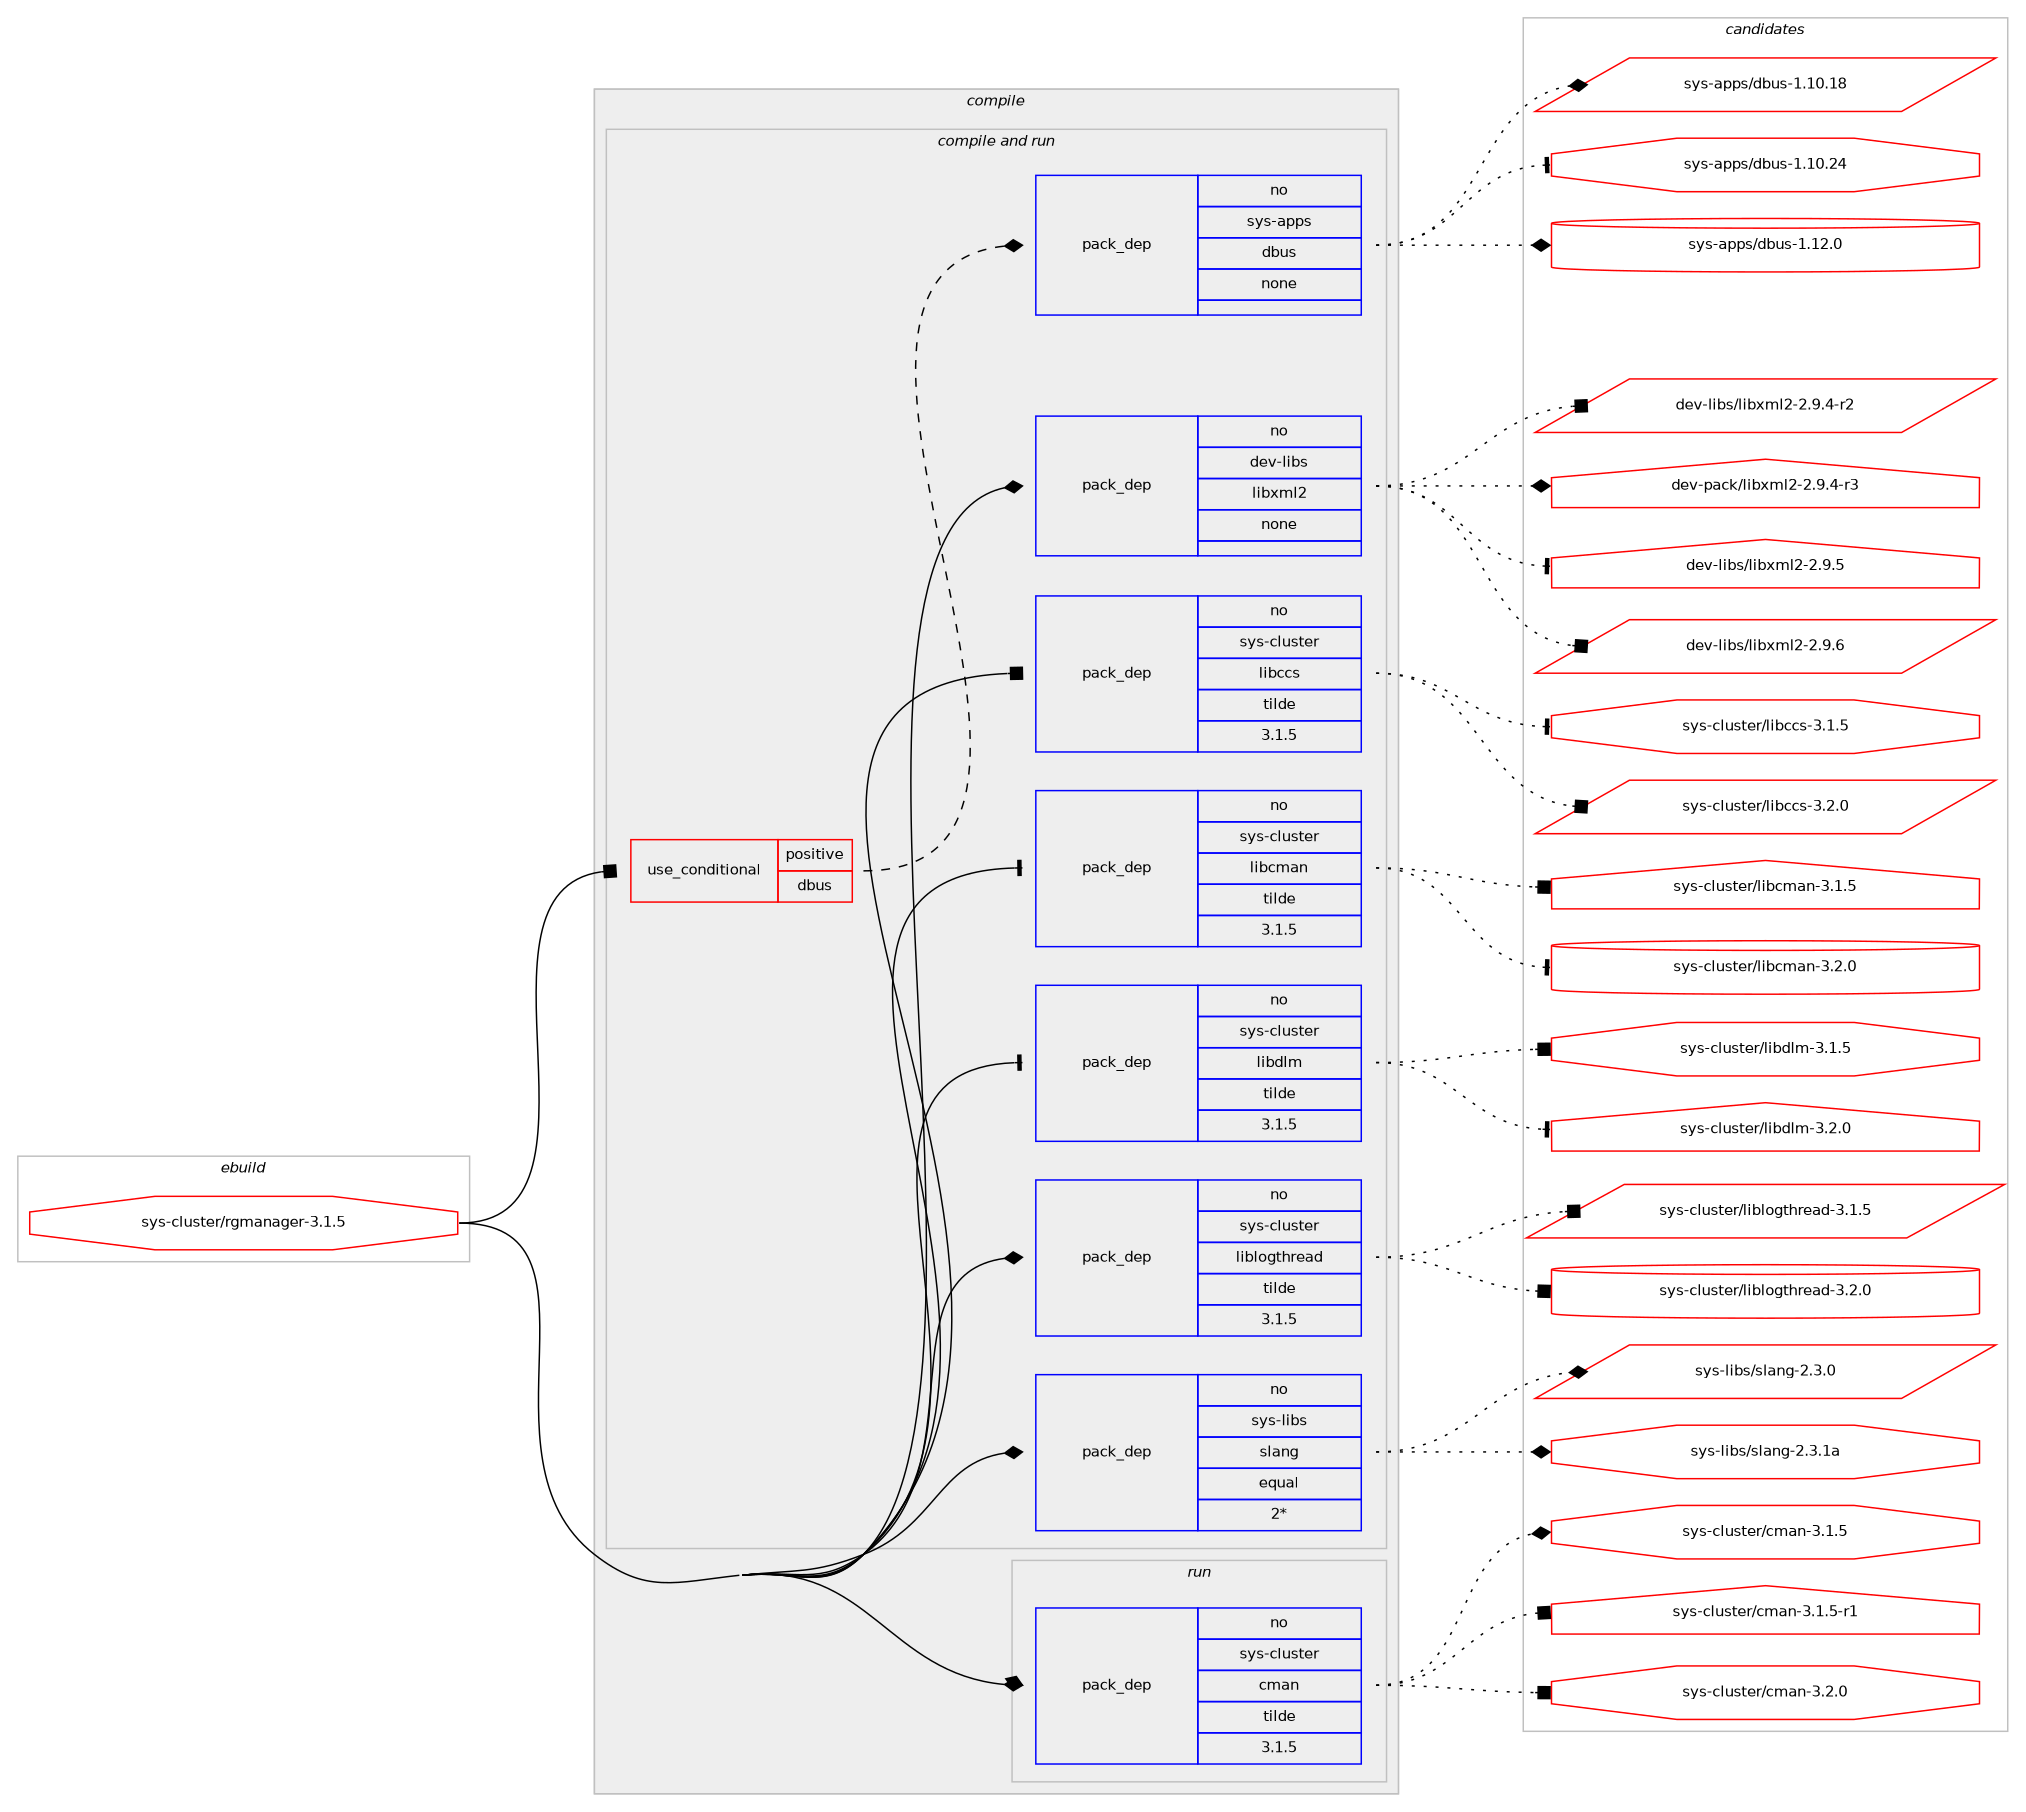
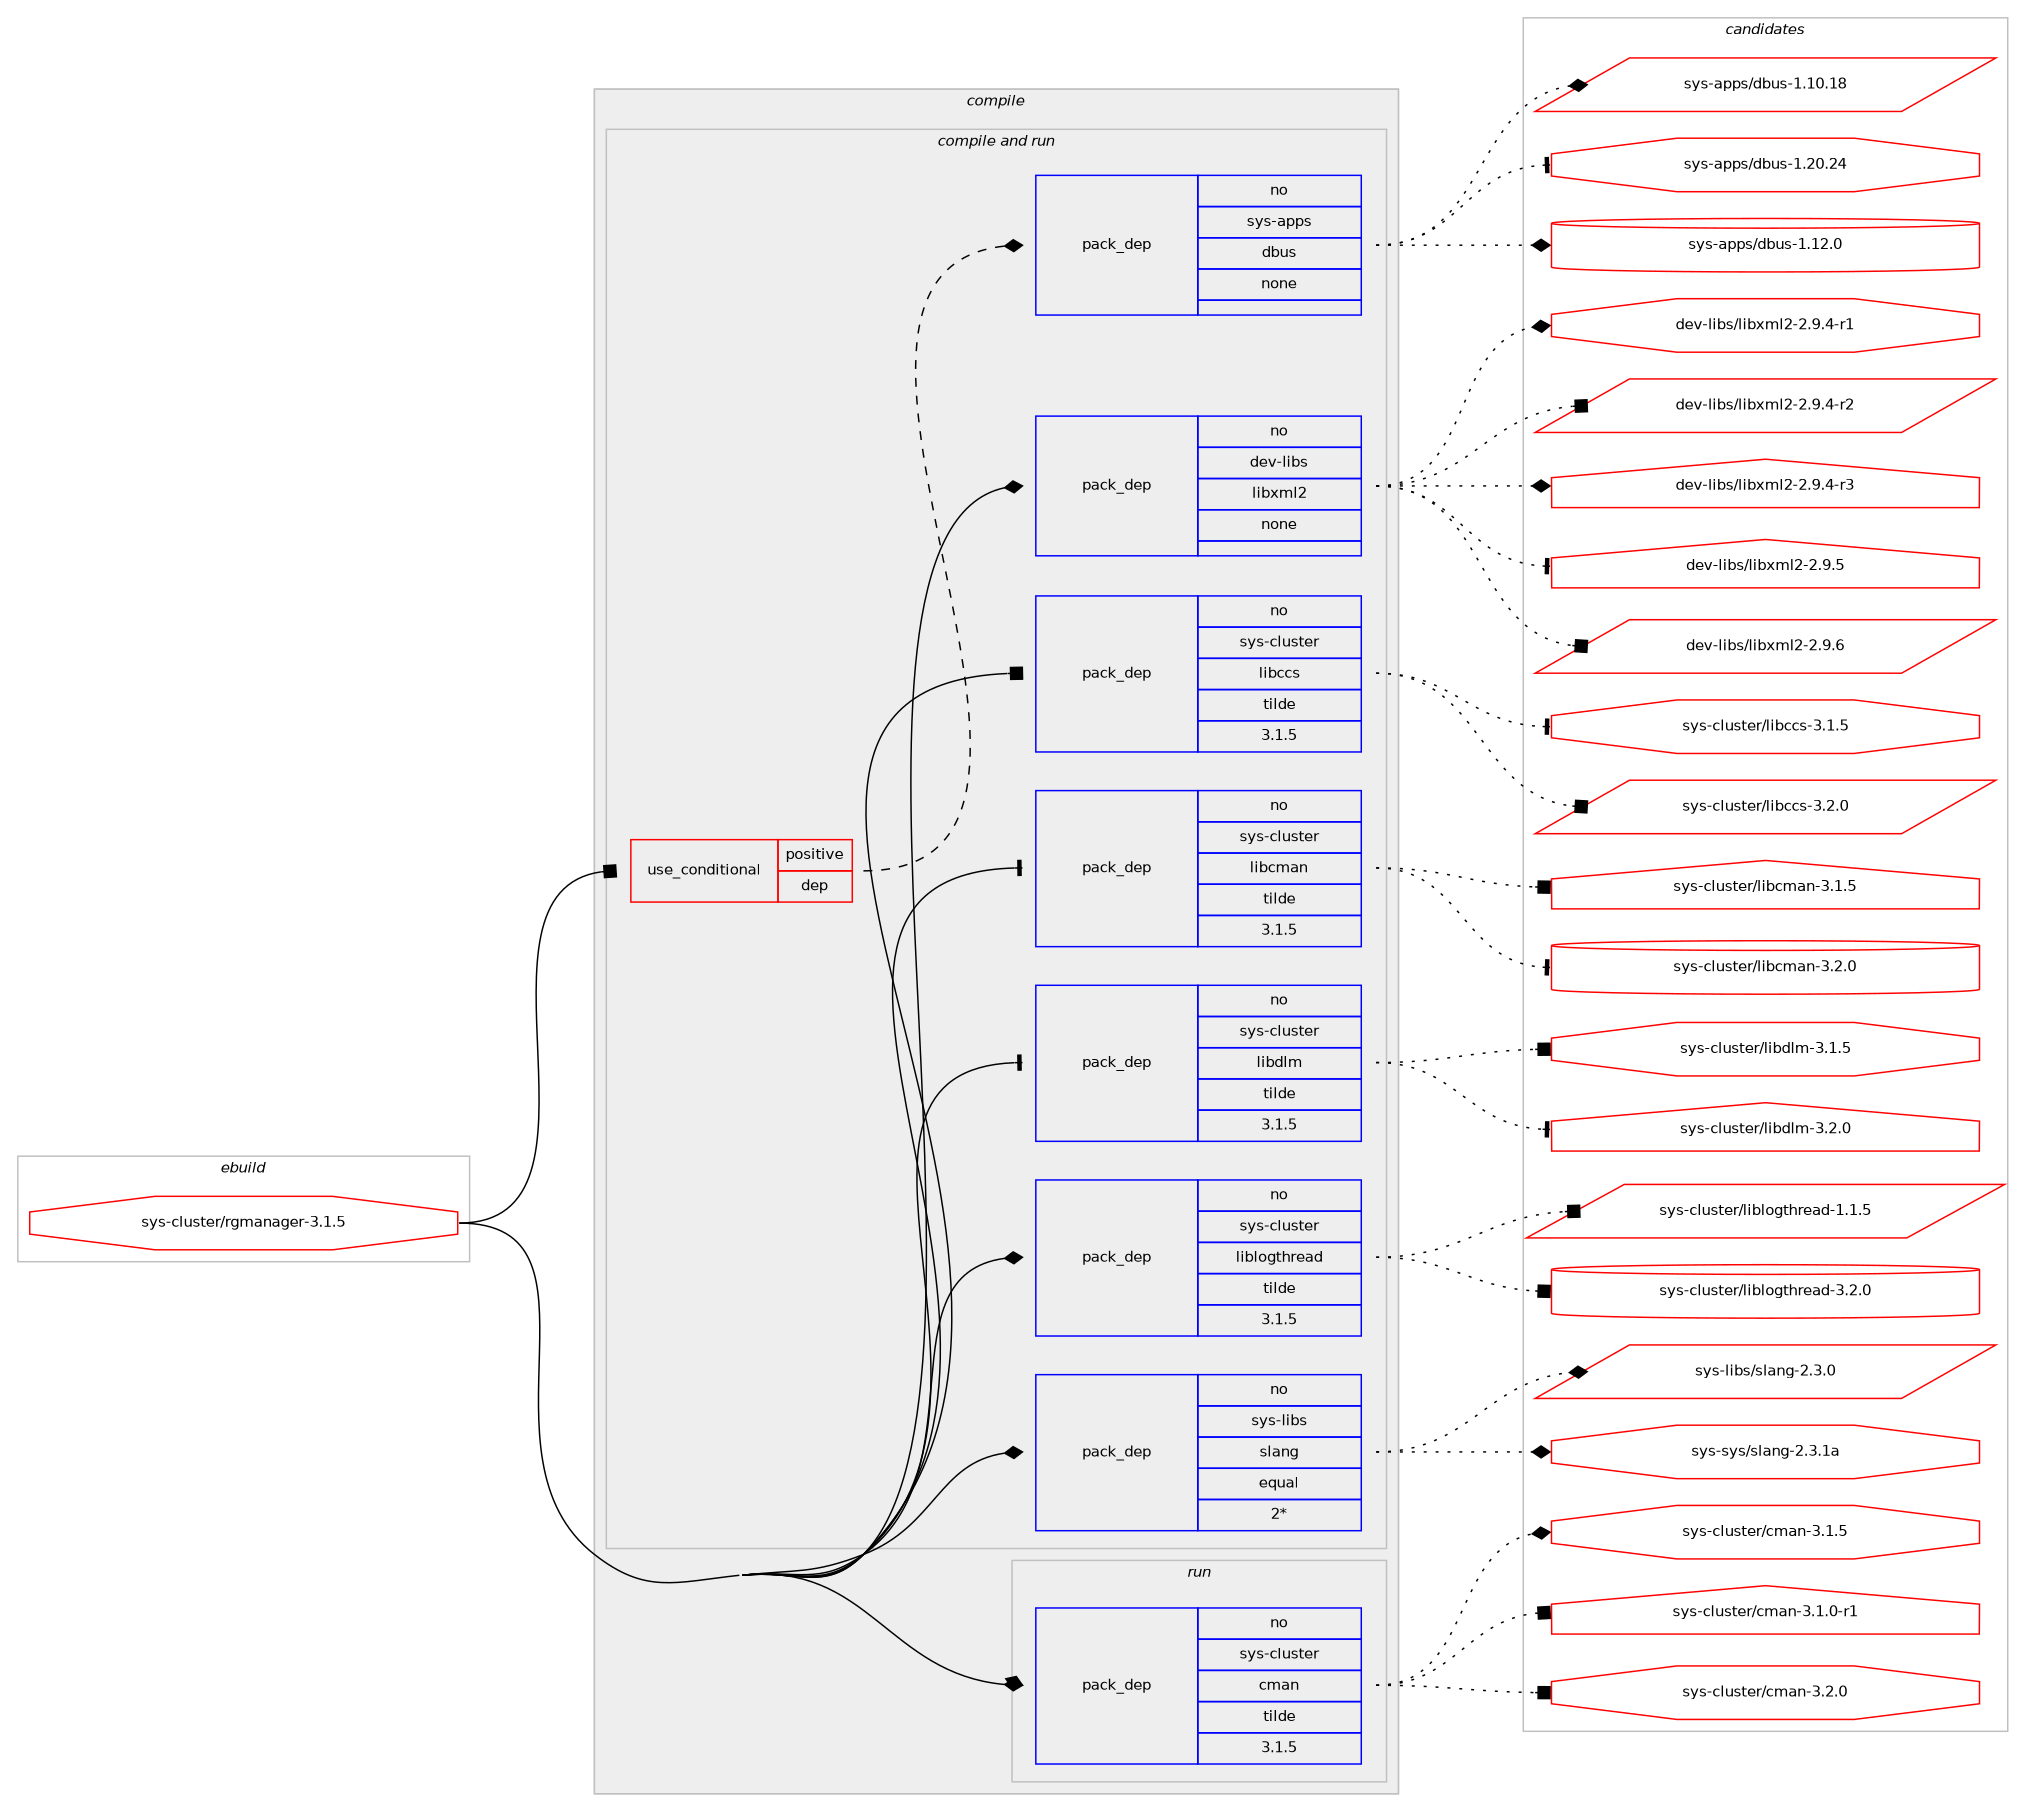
  digraph {
    compound=true
    concentrate=true
    fontname=Helvetica
    fontsize=10
    newrank=true
    rankdir=LR
    ranksep=1.5
    node [color=red fontname=Helvetica fontsize=10 shape=none]
    edge [arrowhead=diamond headport=w style=dotted tailport=e weight=100]
    n1 [label="sys-cluster/rgmanager-3.1.5" shape=octagon width=4]
    n2 [color=blue label=<<TABLE BORDER="0" CELLBORDER="1" CELLSPACING="0" CELLPADDING="4" WIDTH="220"><TR><TD ROWSPAN="6" CELLPADDING="30">pack_dep</TD></TR><TR><TD WIDTH="110">no</TD></TR><TR><TD>sys-apps</TD></TR><TR><TD>dbus</TD></TR><TR><TD>none</TD></TR><TR><TD></TD></TR></TABLE>>]
-   n3 [label=<<TABLE BORDER="0" CELLBORDER="1" CELLSPACING="0" CELLPADDING="4"><TR><TD ROWSPAN="3" CELLPADDING="10">use_conditional</TD></TR><TR><TD>positive</TD></TR><TR><TD>dbus</TD></TR></TABLE>>]
+   n3 [label=<<TABLE BORDER="0" CELLBORDER="1" CELLSPACING="0" CELLPADDING="4"><TR><TD ROWSPAN="3" CELLPADDING="10">use_conditional</TD></TR><TR><TD>positive</TD></TR><TR><TD>dep</TD></TR></TABLE>>]
    n4 [color=blue label=<<TABLE BORDER="0" CELLBORDER="1" CELLSPACING="0" CELLPADDING="4" WIDTH="220"><TR><TD ROWSPAN="6" CELLPADDING="30">pack_dep</TD></TR><TR><TD WIDTH="110">no</TD></TR><TR><TD>dev-libs</TD></TR><TR><TD>libxml2</TD></TR><TR><TD>none</TD></TR><TR><TD></TD></TR></TABLE>>]
    n5 [color=blue label=<<TABLE BORDER="0" CELLBORDER="1" CELLSPACING="0" CELLPADDING="4" WIDTH="220"><TR><TD ROWSPAN="6" CELLPADDING="30">pack_dep</TD></TR><TR><TD WIDTH="110">no</TD></TR><TR><TD>sys-cluster</TD></TR><TR><TD>libccs</TD></TR><TR><TD>tilde</TD></TR><TR><TD>3.1.5</TD></TR></TABLE>>]
    n6 [color=blue label=<<TABLE BORDER="0" CELLBORDER="1" CELLSPACING="0" CELLPADDING="4" WIDTH="220"><TR><TD ROWSPAN="6" CELLPADDING="30">pack_dep</TD></TR><TR><TD WIDTH="110">no</TD></TR><TR><TD>sys-cluster</TD></TR><TR><TD>libcman</TD></TR><TR><TD>tilde</TD></TR><TR><TD>3.1.5</TD></TR></TABLE>>]
    n7 [color=blue label=<<TABLE BORDER="0" CELLBORDER="1" CELLSPACING="0" CELLPADDING="4" WIDTH="220"><TR><TD ROWSPAN="6" CELLPADDING="30">pack_dep</TD></TR><TR><TD WIDTH="110">no</TD></TR><TR><TD>sys-cluster</TD></TR><TR><TD>libdlm</TD></TR><TR><TD>tilde</TD></TR><TR><TD>3.1.5</TD></TR></TABLE>>]
    n8 [color=blue label=<<TABLE BORDER="0" CELLBORDER="1" CELLSPACING="0" CELLPADDING="4" WIDTH="220"><TR><TD ROWSPAN="6" CELLPADDING="30">pack_dep</TD></TR><TR><TD WIDTH="110">no</TD></TR><TR><TD>sys-cluster</TD></TR><TR><TD>liblogthread</TD></TR><TR><TD>tilde</TD></TR><TR><TD>3.1.5</TD></TR></TABLE>>]
    n9 [color=blue label=<<TABLE BORDER="0" CELLBORDER="1" CELLSPACING="0" CELLPADDING="4" WIDTH="220"><TR><TD ROWSPAN="6" CELLPADDING="30">pack_dep</TD></TR><TR><TD WIDTH="110">no</TD></TR><TR><TD>sys-libs</TD></TR><TR><TD>slang</TD></TR><TR><TD>equal</TD></TR><TR><TD>2*</TD></TR></TABLE>>]
    n10 [color=blue label=<<TABLE BORDER="0" CELLBORDER="1" CELLSPACING="0" CELLPADDING="4" WIDTH="220"><TR><TD ROWSPAN="6" CELLPADDING="30">pack_dep</TD></TR><TR><TD WIDTH="110">no</TD></TR><TR><TD>sys-cluster</TD></TR><TR><TD>cman</TD></TR><TR><TD>tilde</TD></TR><TR><TD>3.1.5</TD></TR></TABLE>>]
    n11 [label="sys-apps/dbus-1.10.18" shape=parallelogram width=4]
-   n12 [label="sys-apps/dbus-1.10.24" shape=octagon width=4]
+   n12 [label="sys-apps/dbus-1.20.24" shape=octagon width=4]
    n13 [label="sys-apps/dbus-1.12.0" shape=cylinder width=4]
+   n14 [label="dev-libs/libxml2-2.9.4-r1" shape=octagon width=4]
    n15 [label="dev-libs/libxml2-2.9.4-r2" shape=parallelogram width=4]
-   n16 [label="dev-pack/libxml2-2.9.4-r3" shape=house width=4]
+   n16 [label="dev-libs/libxml2-2.9.4-r3" shape=house width=4]
    n17 [label="dev-libs/libxml2-2.9.5" shape=house width=4]
    n18 [label="dev-libs/libxml2-2.9.6" shape=parallelogram width=4]
    n19 [label="sys-cluster/libccs-3.1.5" shape=octagon width=4]
    n20 [label="sys-cluster/libccs-3.2.0" shape=parallelogram width=4]
    n21 [label="sys-cluster/libcman-3.1.5" shape=house width=4]
    n22 [label="sys-cluster/libcman-3.2.0" shape=cylinder width=4]
    n23 [label="sys-cluster/libdlm-3.1.5" shape=octagon width=4]
    n24 [label="sys-cluster/libdlm-3.2.0" shape=house width=4]
-   n25 [label="sys-cluster/liblogthread-3.1.5" shape=parallelogram width=4]
+   n25 [label="sys-cluster/liblogthread-1.1.5" shape=parallelogram width=4]
    n26 [label="sys-cluster/liblogthread-3.2.0" shape=cylinder width=4]
    n27 [label="sys-libs/slang-2.3.0" shape=parallelogram width=4]
-   n28 [label="sys-libs/slang-2.3.1a" shape=octagon width=4]
+   n28 [label="sys-sys/slang-2.3.1a" shape=octagon width=4]
    n29 [label="sys-cluster/cman-3.1.5" shape=octagon width=4]
-   n30 [label="sys-cluster/cman-3.1.5-r1" shape=house width=4]
+   n30 [label="sys-cluster/cman-3.1.0-r1" shape=house width=4]
    n31 [label="sys-cluster/cman-3.2.0" shape=octagon width=4]
    subgraph cluster_1 {
      color=gray
      label=<<i>ebuild</i>>
      rank=same
      n1
    }
    subgraph cluster_2 {
      color=gray
      label=<<i>dependencies</i>>
      subgraph cluster_3 {
        color=gray
        fillcolor="#eeeeee"
        label=<<i>compile</i>>
        style=filled
      }
      subgraph cluster_4 {
        color=gray
        fillcolor="#eeeeee"
        label=<<i>compile and run</i>>
        style=filled
        subgraph sub_5 {
          color=gray
          fillcolor="#eeeeee"
          label=<<i>compile and run</i>>
          style=filled
          n3
          subgraph sub_6 {
            color=gray
            fillcolor="#eeeeee"
            label=<<i>compile and run</i>>
            style=filled
            n2
          }
        }
        subgraph sub_7 {
          color=gray
          fillcolor="#eeeeee"
          label=<<i>compile and run</i>>
          style=filled
          n4
        }
        subgraph sub_8 {
          color=gray
          fillcolor="#eeeeee"
          label=<<i>compile and run</i>>
          style=filled
          n5
        }
        subgraph sub_9 {
          color=gray
          fillcolor="#eeeeee"
          label=<<i>compile and run</i>>
          style=filled
          n6
        }
        subgraph sub_10 {
          color=gray
          fillcolor="#eeeeee"
          label=<<i>compile and run</i>>
          style=filled
          n7
        }
        subgraph sub_11 {
          color=gray
          fillcolor="#eeeeee"
          label=<<i>compile and run</i>>
          style=filled
          n8
        }
        subgraph sub_12 {
          color=gray
          fillcolor="#eeeeee"
          label=<<i>compile and run</i>>
          style=filled
          n9
        }
      }
      subgraph cluster_13 {
        color=gray
        fillcolor="#eeeeee"
        label=<<i>run</i>>
        style=filled
        subgraph sub_14 {
          color=gray
          fillcolor="#eeeeee"
          label=<<i>run</i>>
          style=filled
          n10
        }
      }
    }
    subgraph cluster_15 {
      color=gray
      label=<<i>candidates</i>>
      rank=same
      subgraph sub_16 {
        color=black
        label=<<i>candidates</i>>
        nodesep=1
        rank=same
        n11
        n12
        n13
      }
      subgraph sub_17 {
        color=black
        label=<<i>candidates</i>>
        nodesep=1
        rank=same
+       n14
        n15
        n16
        n17
        n18
      }
      subgraph sub_18 {
        color=black
        label=<<i>candidates</i>>
        nodesep=1
        rank=same
        n19
        n20
      }
      subgraph sub_19 {
        color=black
        label=<<i>candidates</i>>
        nodesep=1
        rank=same
        n21
        n22
      }
      subgraph sub_20 {
        color=black
        label=<<i>candidates</i>>
        nodesep=1
        rank=same
        n23
        n24
      }
      subgraph sub_21 {
        color=black
        label=<<i>candidates</i>>
        nodesep=1
        rank=same
        n25
        n26
      }
      subgraph sub_22 {
        color=black
        label=<<i>candidates</i>>
        nodesep=1
        rank=same
        n27
        n28
      }
      subgraph sub_23 {
        color=black
        label=<<i>candidates</i>>
        nodesep=1
        rank=same
        n29
        n30
        n31
      }
    }
    n1 -> n3 [arrowhead=box style=solid weight=20]
    n1 -> n4 [style=solid weight=20]
    n1 -> n5 [arrowhead=box style=solid weight=20]
    n1 -> n6 [arrowhead=tee style=solid weight=20]
    n1 -> n7 [arrowhead=tee style=solid weight=20]
    n1 -> n8 [style=solid weight=20]
    n1 -> n9 [style=solid weight=20]
    n1 -> n10 [style=solid weight=20]
    n2 -> n11
    n2 -> n12 [arrowhead=tee]
    n2 -> n13
    n3 -> n2 [style=dashed weight=20]
+   n4 -> n14
    n4 -> n15 [arrowhead=box]
    n4 -> n16
    n4 -> n17 [arrowhead=tee]
    n4 -> n18 [arrowhead=box]
    n5 -> n19 [arrowhead=tee]
    n5 -> n20 [arrowhead=box]
    n6 -> n21 [arrowhead=box]
    n6 -> n22 [arrowhead=tee]
    n7 -> n23 [arrowhead=box]
    n7 -> n24 [arrowhead=tee]
    n8 -> n25 [arrowhead=box]
    n8 -> n26 [arrowhead=box]
    n9 -> n27
    n9 -> n28
    n10 -> n29
    n10 -> n30 [arrowhead=box]
    n10 -> n31 [arrowhead=box]
  }
